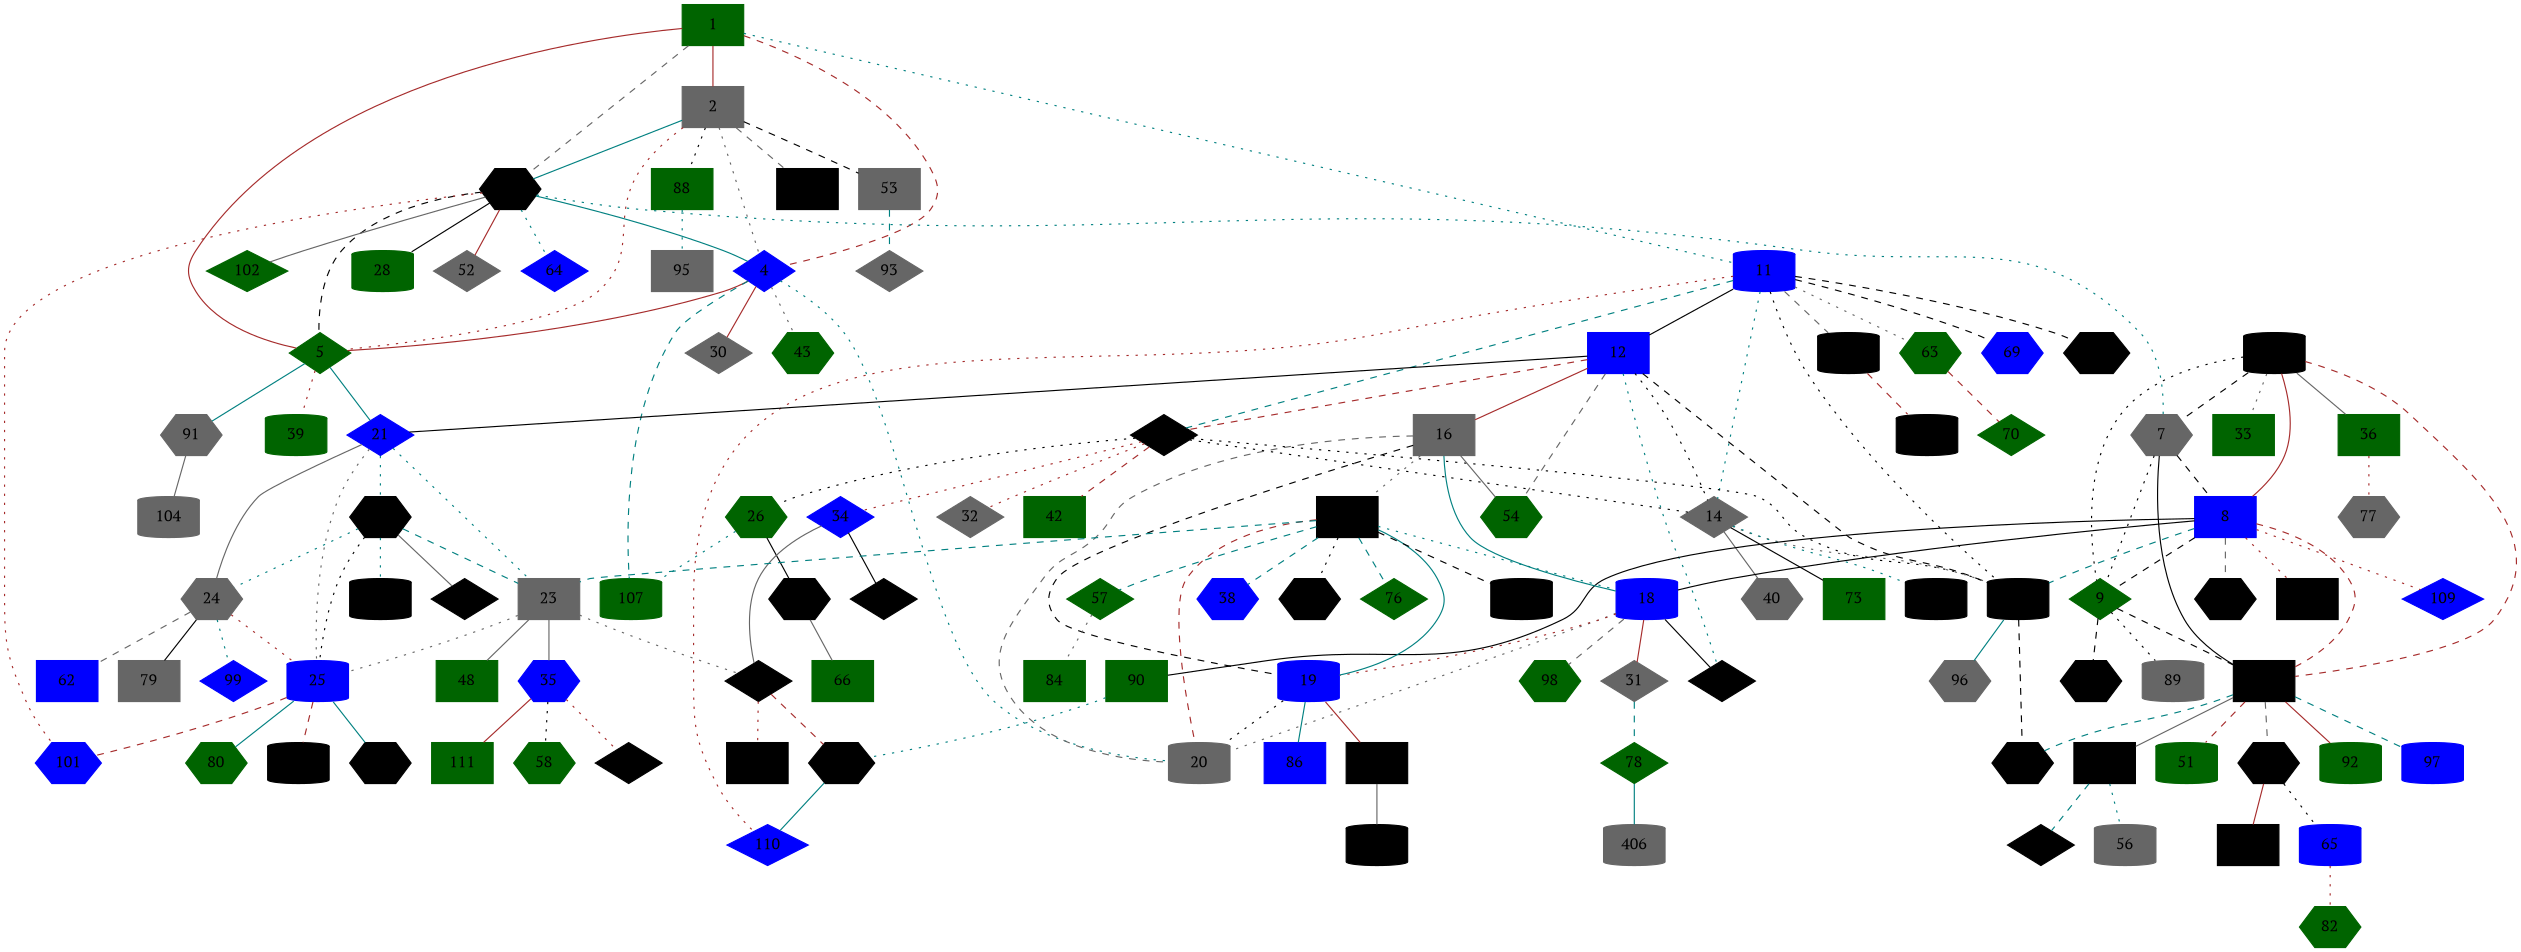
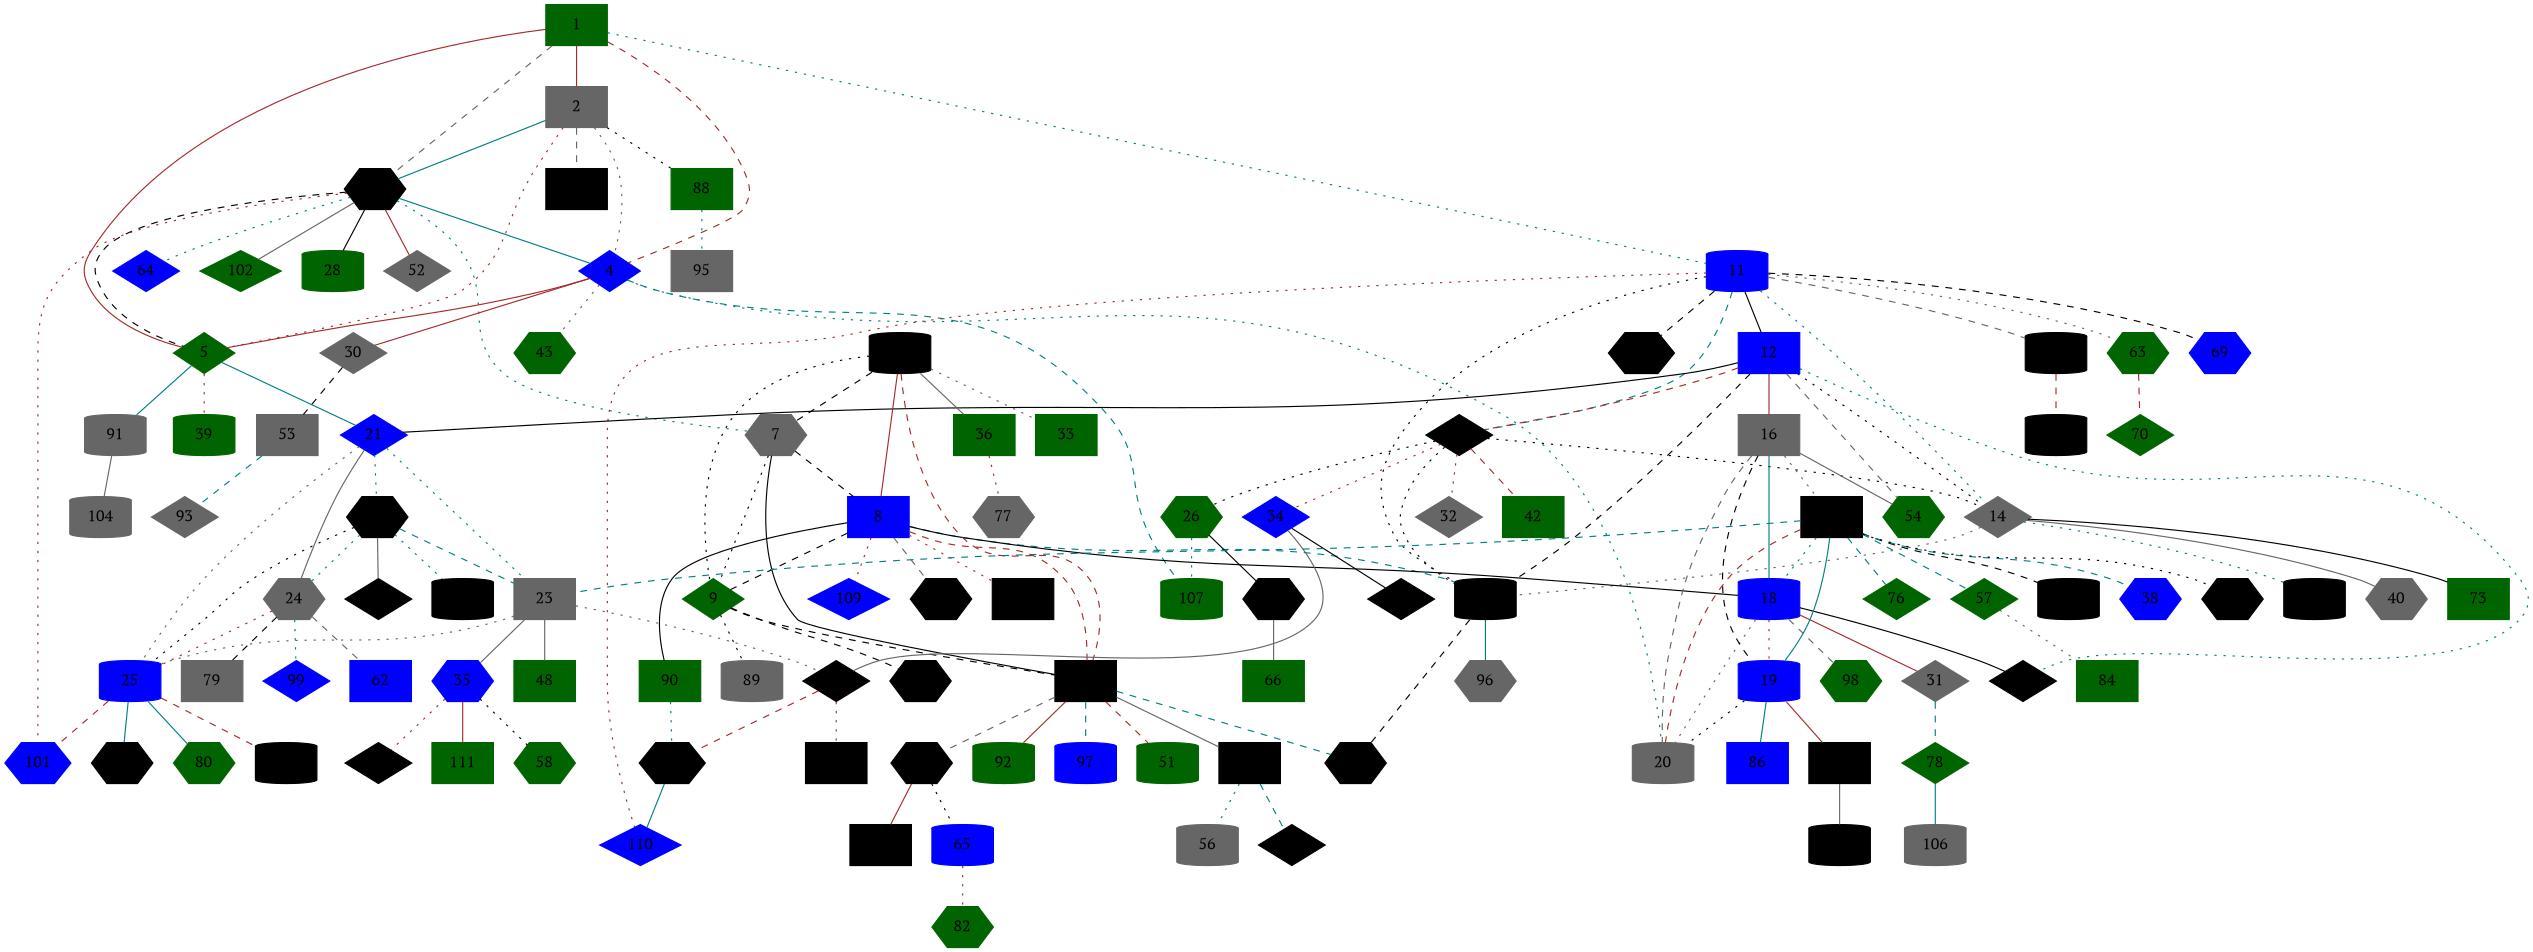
  graph {
    fontname="PT Serif"
    node [color=black fontname="PT Serif" shape=box style=filled]
    edge [color=teal fontname="PT Serif" style=dotted]
    1 [color=darkgreen]
    2 [color=gray40]
    3 [shape=hexagon]
    4 [color=blue shape=diamond]
    5 [color=darkgreen shape=diamond]
    11 [color=blue shape=cylinder]
    53 [color=gray40]
    75
    88 [color=darkgreen]
    7 [color=gray40 shape=hexagon]
    28 [color=darkgreen shape=cylinder]
    52 [color=gray40 shape=diamond]
    64 [color=blue shape=diamond]
    101 [color=blue shape=hexagon]
    102 [color=darkgreen shape=diamond]
    20 [color=gray40 shape=cylinder]
    30 [color=gray40 shape=diamond]
    43 [color=darkgreen shape=hexagon]
    107 [color=darkgreen shape=cylinder]
    21 [color=blue shape=diamond]
    39 [color=darkgreen shape=cylinder]
-   91 [color=gray40 shape=hexagon]
+   91 [color=gray40 shape=cylinder]
    15 [shape=cylinder]
    12 [color=blue]
    13 [shape=diamond]
    14 [color=gray40 shape=diamond]
    44 [shape=cylinder]
    63 [color=darkgreen shape=hexagon]
    69 [color=blue shape=hexagon]
    103 [shape=hexagon]
    110 [color=blue shape=diamond]
    93 [color=gray40 shape=diamond]
    95 [color=gray40]
    8 [color=blue]
    9 [color=darkgreen shape=diamond]
    10
    23 [color=gray40]
    22 [shape=hexagon]
    24 [color=gray40 shape=hexagon]
    25 [color=blue shape=cylinder]
    104 [color=gray40 shape=cylinder]
    6 [shape=cylinder]
    33 [color=darkgreen]
    36 [color=darkgreen]
    18 [color=blue shape=cylinder]
    27 [shape=hexagon]
    45
    90 [color=darkgreen]
    109 [color=blue shape=diamond]
    89 [color=gray40 shape=cylinder]
    94 [shape=hexagon]
    46
    51 [color=darkgreen shape=cylinder]
    59 [shape=hexagon]
    87 [shape=hexagon]
    92 [color=darkgreen shape=cylinder]
    97 [color=blue shape=cylinder]
    77 [color=gray40 shape=hexagon]
    35 [color=blue shape=hexagon]
    48 [color=darkgreen]
    60 [shape=diamond]
    96 [color=gray40 shape=hexagon]
    29 [shape=diamond]
    19 [color=blue shape=cylinder]
    31 [color=gray40 shape=diamond]
    98 [color=darkgreen shape=hexagon]
    108 [shape=hexagon]
    56 [color=gray40 shape=cylinder]
    68 [shape=diamond]
    65 [color=blue shape=cylinder]
    71
    16 [color=gray40]
    54 [color=darkgreen shape=hexagon]
    26 [color=darkgreen shape=hexagon]
    32 [color=gray40 shape=diamond]
    34 [color=blue shape=diamond]
    42 [color=darkgreen]
    40 [color=gray40 shape=hexagon]
    73 [color=darkgreen]
    74 [shape=cylinder]
    85 [shape=cylinder]
    70 [color=darkgreen shape=diamond]
    17
    49 [shape=hexagon]
    41 [shape=diamond]
    37 [shape=cylinder]
    38 [color=blue shape=hexagon]
    57 [color=darkgreen shape=diamond]
    67 [shape=hexagon]
    76 [color=darkgreen shape=diamond]
    50
    86 [color=blue]
    84 [color=darkgreen]
    78 [color=darkgreen shape=diamond]
    100 [shape=cylinder]
    47 [shape=diamond]
    83 [shape=cylinder]
    62 [color=blue]
    79 [color=gray40]
    99 [color=blue shape=diamond]
    55 [shape=cylinder]
    61 [shape=hexagon]
    80 [color=darkgreen shape=hexagon]
    58 [color=darkgreen shape=hexagon]
    72 [shape=diamond]
    111 [color=darkgreen]
    105
    66 [color=darkgreen]
-   106 [color=gray40 shape=cylinder label=406]
+   106 [color=gray40 shape=cylinder]
    82 [color=darkgreen shape=hexagon]
    1 -- 2 [color=brown style=solid]
    1 -- 3 [color=gray40 style=dashed]
    1 -- 4 [color=brown style=dashed]
    1 -- 5 [color=brown style=solid]
    1 -- 11
    2 -- 3 [style=solid]
    2 -- 4 [color=gray40]
    2 -- 5 [color=brown]
-   2 -- 53 [color=black style=dashed]
+   30 -- 53 [color=black style=dashed]
    2 -- 75 [color=gray40 style=dashed]
    2 -- 88 [color=black]
    3 -- 4 [style=solid]
    3 -- 5 [color=black style=dashed]
    3 -- 7
    3 -- 28 [color=black style=solid]
    3 -- 52 [color=brown style=solid]
    3 -- 64
    3 -- 101 [color=brown]
    3 -- 102 [color=gray40 style=solid]
    4 -- 5 [color=brown style=solid]
    4 -- 20
    4 -- 30 [color=brown style=solid]
    4 -- 43 [color=gray40]
    4 -- 107 [style=dashed]
    5 -- 21 [style=solid]
    5 -- 39 [color=brown]
    5 -- 91 [style=solid]
    11 -- 15 [color=black]
    11 -- 12 [color=black style=solid]
    11 -- 13 [style=dashed]
    11 -- 14
    11 -- 44 [color=gray40 style=dashed]
    11 -- 63 [color=gray40]
    11 -- 69 [color=black style=dashed]
    11 -- 103 [color=black style=dashed]
    11 -- 110 [color=brown]
    53 -- 93 [style=dashed]
    88 -- 95
    7 -- 8 [color=black style=dashed]
    7 -- 9 [color=black]
    7 -- 10 [color=black style=solid]
    21 -- 23
    21 -- 22
    21 -- 24 [color=gray40 style=solid]
    21 -- 25 [color=gray40]
    91 -- 104 [color=gray40 style=solid]
    15 -- 87 [color=black style=dashed]
    15 -- 96 [style=solid]
    12 -- 21 [color=black style=solid]
    12 -- 15 [color=black style=dashed]
    12 -- 13 [color=brown style=dashed]
    12 -- 14 [color=black]
    12 -- 29
    12 -- 16 [color=brown style=solid]
    12 -- 54 [color=gray40 style=dashed]
    13 -- 15 [color=black]
    13 -- 14 [color=black]
    13 -- 26 [color=black]
    13 -- 32 [color=brown]
    13 -- 34 [color=brown]
    13 -- 42 [color=brown style=dashed]
    14 -- 15 [color=gray40]
    14 -- 40 [color=gray40 style=solid]
    14 -- 73 [color=black style=solid]
    14 -- 74
    44 -- 85 [color=brown style=dashed]
    63 -- 70 [color=brown style=dashed]
    8 -- 15 [style=dashed]
    8 -- 9 [color=black style=dashed]
    8 -- 10 [color=brown style=dashed]
    8 -- 18 [color=black style=solid]
    8 -- 27 [color=gray40 style=dashed]
    8 -- 45 [color=brown]
    8 -- 90 [color=black style=solid]
    8 -- 109 [color=brown]
    9 -- 10 [color=black style=dashed]
    9 -- 89 [color=black]
    9 -- 94 [color=black style=dashed]
    10 -- 46 [color=gray40 style=solid]
    10 -- 51 [color=brown style=dashed]
    10 -- 59 [color=gray40 style=dashed]
    10 -- 87 [style=dashed]
    10 -- 92 [color=brown style=solid]
    10 -- 97 [style=dashed]
    23 -- 25 [color=gray40]
    23 -- 35 [color=gray40 style=solid]
    23 -- 48 [color=gray40 style=solid]
    23 -- 60 [color=gray40]
    22 -- 23 [style=dashed]
    22 -- 24
    22 -- 25 [color=black]
    22 -- 47 [color=gray40 style=solid]
    22 -- 83
    24 -- 25 [color=brown]
    24 -- 62 [color=gray40 style=dashed]
-   24 -- 79 [color=black style=solid]
+   24 -- 79 [color=black style=dashed]
    24 -- 99
    25 -- 101 [color=brown style=dashed]
    25 -- 55 [color=brown style=dashed]
    25 -- 61 [style=solid]
    25 -- 80 [style=solid]
    6 -- 7 [color=black style=dashed]
    6 -- 8 [color=brown style=solid]
    6 -- 9 [color=black]
    6 -- 10 [color=brown style=dashed]
    6 -- 33 [color=gray40]
    6 -- 36 [color=gray40 style=solid]
    36 -- 77 [color=brown]
    18 -- 20 [color=gray40]
    18 -- 29 [color=black style=solid]
    18 -- 19 [color=brown]
    18 -- 31 [color=brown style=solid]
    18 -- 98 [color=gray40 style=dashed]
    90 -- 108
    46 -- 56
    46 -- 68 [style=dashed]
    59 -- 65 [color=black]
    59 -- 71 [color=brown style=solid]
    35 -- 58 [color=black]
    35 -- 72 [color=brown]
    35 -- 111 [color=brown style=solid]
    60 -- 108 [color=brown style=dashed]
    60 -- 105 [color=brown]
    19 -- 20 [color=black]
    19 -- 50 [color=brown style=solid]
    19 -- 86 [style=solid]
    31 -- 78 [style=dashed]
    108 -- 110 [style=solid]
    65 -- 82 [color=brown]
    16 -- 20 [color=gray40 style=dashed]
    16 -- 18 [style=solid]
    16 -- 19 [color=black style=dashed]
    16 -- 54 [color=gray40 style=solid]
    16 -- 17 [color=gray40]
    26 -- 107
    26 -- 49 [color=black style=solid]
    34 -- 60 [color=gray40 style=solid]
    34 -- 41 [color=black style=solid]
    17 -- 20 [color=brown style=dashed]
    17 -- 23 [style=dashed]
    17 -- 18
    17 -- 19 [style=solid]
    17 -- 37 [color=black style=dashed]
    17 -- 38 [style=dashed]
    17 -- 57 [style=dashed]
    17 -- 67 [color=black]
    17 -- 76 [style=dashed]
    49 -- 66 [color=gray40 style=solid]
    57 -- 84 [color=gray40]
    50 -- 100 [color=gray40 style=solid]
    78 -- 106 [style=solid]
  }
